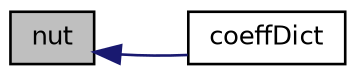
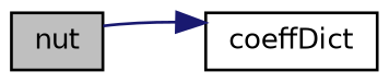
  digraph {
    rankdir=LR
    node [color=black fontname=Helvetica fontsize=10 shape=record]
    n1 [fillcolor=grey75 fontcolor=black height=0.2 label=nut style=filled width=0.4]
    n2 [height=0.2 label=coeffDict width=0.4]
-   n1 -> n2 [color=midnightblue dir=back fontname=Helvetica fontsize=10 labelfontname=Helvetica labelfontsize=10 style=solid]
+   n2 -> n1 [color=midnightblue dir=back fontname=Helvetica fontsize=10 labelfontname=Helvetica labelfontsize=10 style=solid]
  }
